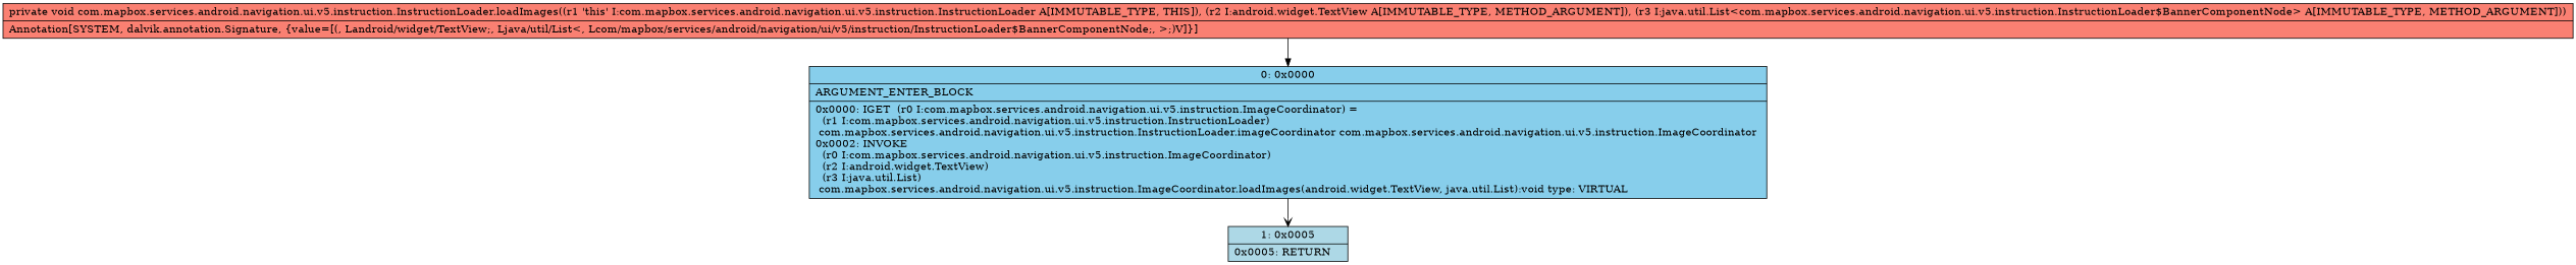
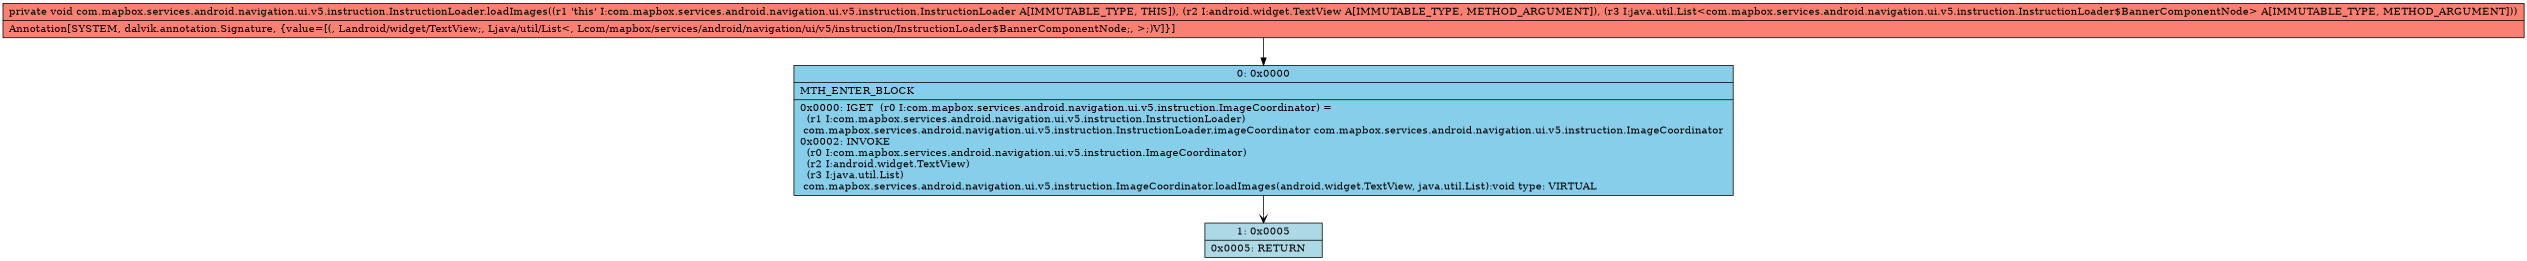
  digraph {
    node [shape=record style=filled]
    edge [style=solid]
-   n1 [label="{0\:\ 0x0000|ARGUMENT_ENTER_BLOCK\l|0x0000: IGET  (r0 I:com.mapbox.services.android.navigation.ui.v5.instruction.ImageCoordinator) = \l  (r1 I:com.mapbox.services.android.navigation.ui.v5.instruction.InstructionLoader)\l com.mapbox.services.android.navigation.ui.v5.instruction.InstructionLoader.imageCoordinator com.mapbox.services.android.navigation.ui.v5.instruction.ImageCoordinator \l0x0002: INVOKE  \l  (r0 I:com.mapbox.services.android.navigation.ui.v5.instruction.ImageCoordinator)\l  (r2 I:android.widget.TextView)\l  (r3 I:java.util.List)\l com.mapbox.services.android.navigation.ui.v5.instruction.ImageCoordinator.loadImages(android.widget.TextView, java.util.List):void type: VIRTUAL \l}" fillcolor=skyblue]
+   n1 [label="{0\:\ 0x0000|MTH_ENTER_BLOCK\l|0x0000: IGET  (r0 I:com.mapbox.services.android.navigation.ui.v5.instruction.ImageCoordinator) = \l  (r1 I:com.mapbox.services.android.navigation.ui.v5.instruction.InstructionLoader)\l com.mapbox.services.android.navigation.ui.v5.instruction.InstructionLoader.imageCoordinator com.mapbox.services.android.navigation.ui.v5.instruction.ImageCoordinator \l0x0002: INVOKE  \l  (r0 I:com.mapbox.services.android.navigation.ui.v5.instruction.ImageCoordinator)\l  (r2 I:android.widget.TextView)\l  (r3 I:java.util.List)\l com.mapbox.services.android.navigation.ui.v5.instruction.ImageCoordinator.loadImages(android.widget.TextView, java.util.List):void type: VIRTUAL \l}" fillcolor=skyblue]
    n2 [label="{1\:\ 0x0005|0x0005: RETURN   \l}" fillcolor=lightblue]
    n3 [label="{private void com.mapbox.services.android.navigation.ui.v5.instruction.InstructionLoader.loadImages((r1 'this' I:com.mapbox.services.android.navigation.ui.v5.instruction.InstructionLoader A[IMMUTABLE_TYPE, THIS]), (r2 I:android.widget.TextView A[IMMUTABLE_TYPE, METHOD_ARGUMENT]), (r3 I:java.util.List\<com.mapbox.services.android.navigation.ui.v5.instruction.InstructionLoader$BannerComponentNode\> A[IMMUTABLE_TYPE, METHOD_ARGUMENT]))  | Annotation[SYSTEM, dalvik.annotation.Signature, \{value=[(, Landroid\/widget\/TextView;, Ljava\/util\/List\<, Lcom\/mapbox\/services\/android\/navigation\/ui\/v5\/instruction\/InstructionLoader$BannerComponentNode;, \>;)V]\}]\l}" fillcolor=salmon]
    n1 -> n2 [arrowhead=vee]
    n3 -> n1 [arrowhead=normal]
  }
